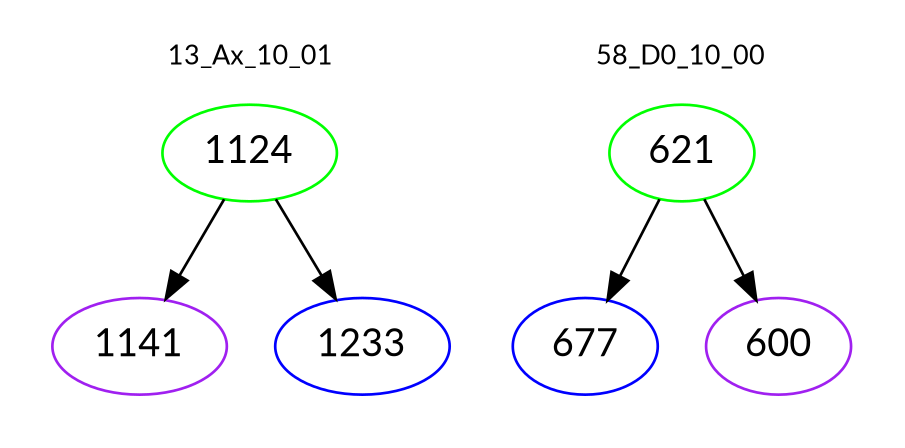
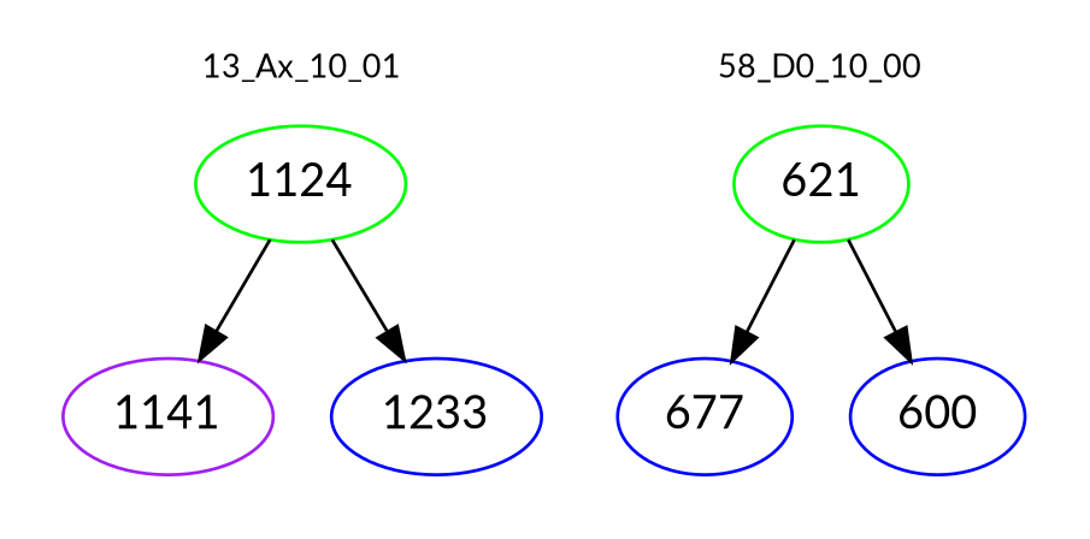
  digraph {
    fontname=Lato
    node [color=green fontname=Lato]
    edge [color=black fontname=Lato]
    n1 [label=1124]
    n2 [color=purple label=1141]
    n3 [color=blue label=1233]
    n4 [label=621]
    n5 [color=blue label=677]
-   n6 [color=purple label=600]
+   n6 [color=blue label=600]
    subgraph cluster_1 {
      color=white
      fontsize=10
      label="13_Ax_10_01"
      n1
      n2
      n3
    }
    subgraph cluster_2 {
      color=white
      fontsize=10
      label="58_D0_10_00"
      n4
      n5
      n6
    }
    n1 -> n2
    n1 -> n3
    n4 -> n5
    n4 -> n6
  }
